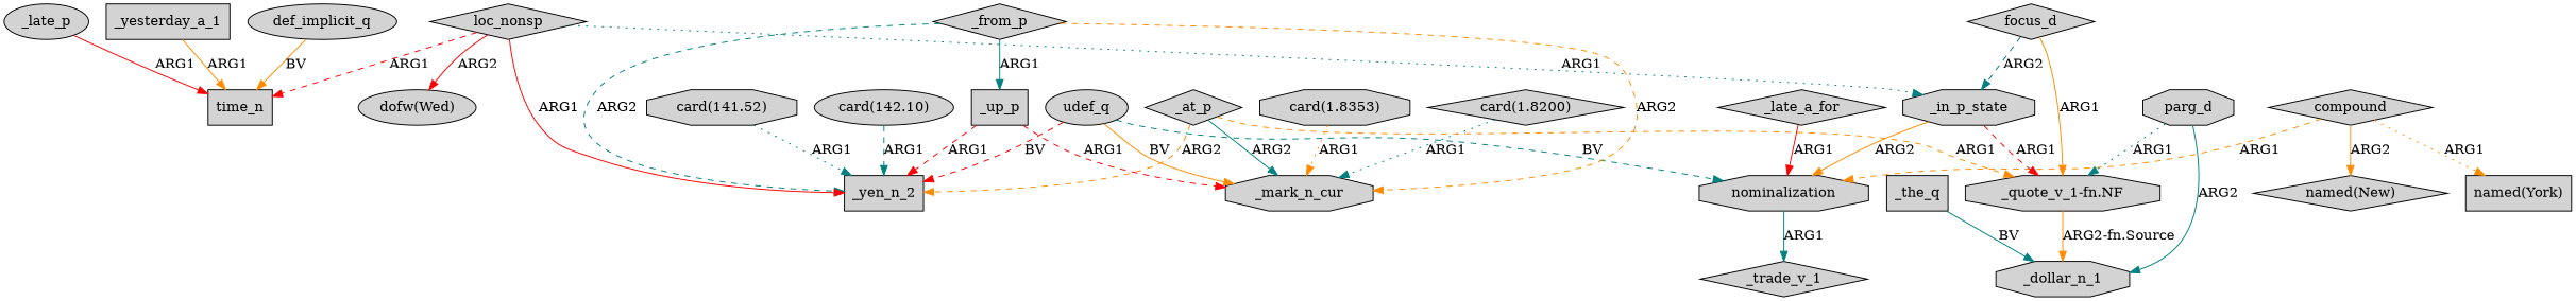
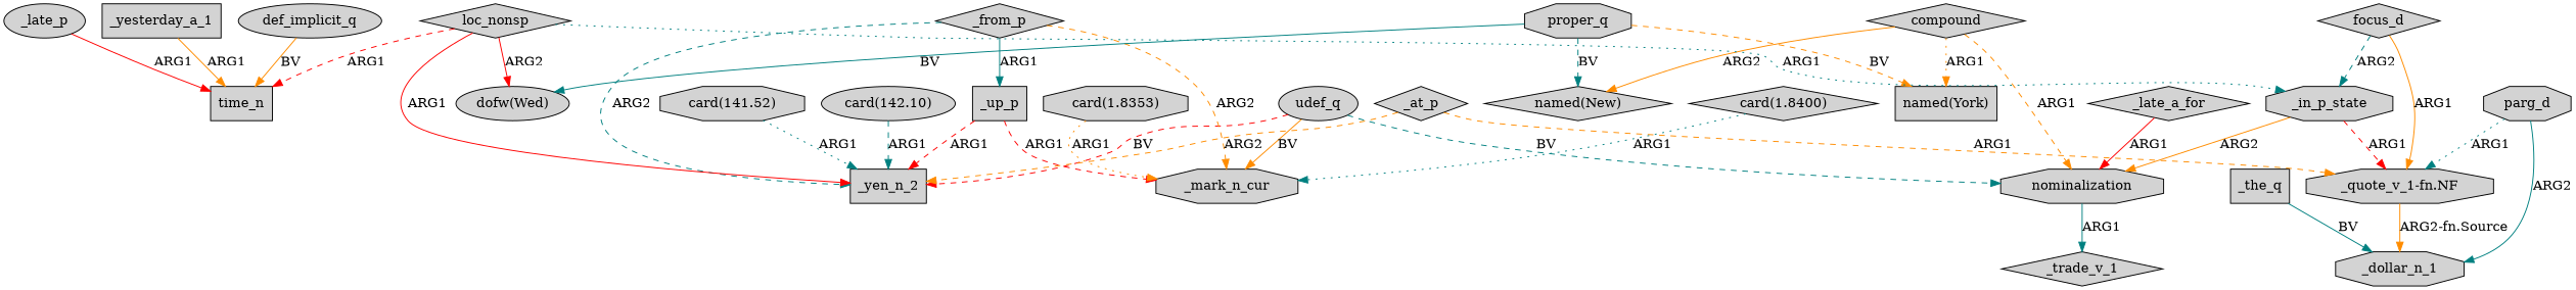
  digraph {
    fontname="DejaVu Serif"
    node [fontname="DejaVu Serif" shape=octagon style=filled]
    edge [color=teal fontname="DejaVu Serif" style=solid]
    _late_p [shape=ellipse]
    time_n [shape=box]
    _yesterday_a_1 [shape=box]
    udef_q [shape=ellipse]
    _yen_n_2 [shape=box]
    _mark_n_cur
    nominalization
    _trade_v_1 [shape=diamond]
    compound [shape=diamond]
    "named(New)" [shape=diamond]
    "named(York)" [shape=box]
    _from_p [shape=diamond]
    _up_p [shape=box]
+   proper_q
    "dofw(Wed)" [shape=ellipse]
-   "card(1.8400)" [shape=diamond label="card(1.8200)"]
+   "card(1.8400)" [shape=diamond]
    "_quote_v_1-fn.NF"
    _dollar_n_1
    focus_d [shape=diamond]
    _in_p_state
    _the_q [shape=box]
    _at_p [shape=diamond]
    loc_nonsp [shape=diamond]
    "card(141.52)"
    parg_d
    "card(142.10)" [shape=ellipse]
    "card(1.8353)"
    _late_a_for [shape=diamond]
    def_implicit_q [shape=ellipse]
    _late_p -> time_n [color=red label=ARG1]
    _yesterday_a_1 -> time_n [color=darkorange label=ARG1]
    udef_q -> _yen_n_2 [color=red label=BV style=dashed]
    udef_q -> _mark_n_cur [color=darkorange label=BV]
    udef_q -> nominalization [label=BV style=dashed]
    nominalization -> _trade_v_1 [label=ARG1]
    compound -> nominalization [color=darkorange label=ARG1 style=dashed]
    compound -> "named(New)" [color=darkorange label=ARG2]
    compound -> "named(York)" [color=darkorange label=ARG1 style=dotted]
    _from_p -> _yen_n_2 [label=ARG2 style=dashed]
    _from_p -> _mark_n_cur [color=darkorange label=ARG2 style=dashed]
    _from_p -> _up_p [label=ARG1]
    _up_p -> _yen_n_2 [color=red label=ARG1 style=dashed]
    _up_p -> _mark_n_cur [color=red label=ARG1 style=dashed]
+   proper_q -> "named(New)" [label=BV style=dashed]
+   proper_q -> "named(York)" [color=darkorange label=BV style=dashed]
+   proper_q -> "dofw(Wed)" [label=BV]
    "card(1.8400)" -> _mark_n_cur [label=ARG1 style=dotted]
    "_quote_v_1-fn.NF" -> _dollar_n_1 [color=darkorange label="ARG2-fn.Source"]
    focus_d -> "_quote_v_1-fn.NF" [color=darkorange label=ARG1]
    focus_d -> _in_p_state [label=ARG2 style=dashed]
    _in_p_state -> nominalization [color=darkorange label=ARG2]
    _in_p_state -> "_quote_v_1-fn.NF" [color=red label=ARG1 style=dashed]
    _the_q -> _dollar_n_1 [label=BV]
    _at_p -> _yen_n_2 [color=darkorange label=ARG2 style=dashed]
-   _at_p -> _mark_n_cur [label=ARG2]
    _at_p -> "_quote_v_1-fn.NF" [color=darkorange label=ARG1 style=dashed]
    loc_nonsp -> time_n [color=red label=ARG1 style=dashed]
    loc_nonsp -> _yen_n_2 [color=red label=ARG1]
    loc_nonsp -> "dofw(Wed)" [color=red label=ARG2]
    loc_nonsp -> _in_p_state [label=ARG1 style=dotted]
    "card(141.52)" -> _yen_n_2 [label=ARG1 style=dotted]
    parg_d -> "_quote_v_1-fn.NF" [label=ARG1 style=dotted]
    parg_d -> _dollar_n_1 [label=ARG2]
    "card(142.10)" -> _yen_n_2 [label=ARG1 style=dashed]
    "card(1.8353)" -> _mark_n_cur [color=darkorange label=ARG1 style=dotted]
    _late_a_for -> nominalization [color=red label=ARG1]
    def_implicit_q -> time_n [color=darkorange label=BV]
  }
